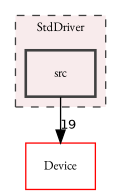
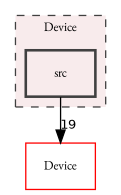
  digraph {
    compound=true
    fontname="EB Garamond"
    node [fillcolor="#f8ebec" fontname="EB Garamond" fontsize=10 shape=box]
    n1 [color=grey25 label=src style="filled,bold,"]
    n2 [color=red label=Device]
    subgraph cluster_1 {
      bgcolor="#f8ebec"
      fontsize=10
-     label=StdDriver
+     label=Device
      pencolor=grey25
      style="filled,dashed,"
      n1
    }
    n1 -> n2 [fontname="EB Garamond" fontsize=10 headlabel=19 labeldistance=1.5 labelfontname=Helvetica labelfontsize=10]
  }
